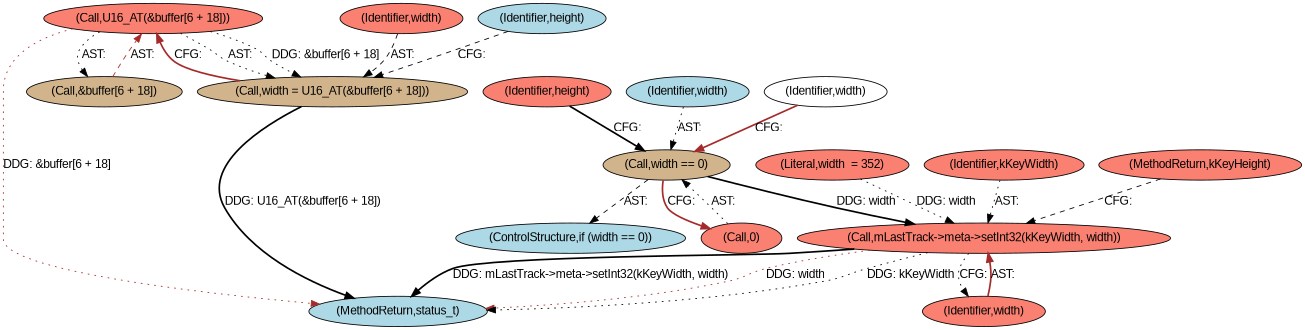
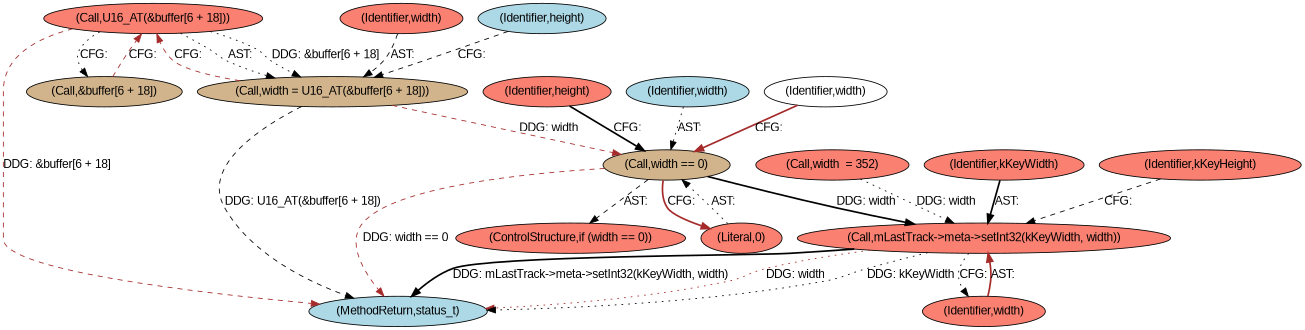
  digraph {
    fontname="Liberation Sans"
    node [fillcolor=salmon fontname="Liberation Sans" style=filled]
    edge [color=black fontname="Liberation Sans" style=dotted]
    n1 [label="(Call,U16_AT(&buffer[6 + 18]))"]
    n2 [fillcolor=tan label="(Call,width = U16_AT(&buffer[6 + 18]))"]
    n3 [fillcolor=lightblue label="(MethodReturn,status_t)"]
    n4 [fillcolor=tan label="(Call,&buffer[6 + 18])"]
    n5 [fillcolor=tan label="(Call,width == 0)"]
    n6 [label="(Call,mLastTrack->meta->setInt32(kKeyWidth, width))"]
-   n7 [fillcolor=lightblue label="(ControlStructure,if (width == 0))"]
-   n8 [label="(Call,0)"]
+   n7 [label="(ControlStructure,if (width == 0))"]
+   n8 [label="(Literal,0)"]
    n9 [label="(Identifier,width)"]
-   n10 [label="(Literal,width  = 352)"]
+   n10 [label="(Call,width  = 352)"]
    n11 [label="(Identifier,height)"]
    n12 [label="(Identifier,width)"]
    n13 [fillcolor=lightblue label="(Identifier,width)"]
    n14 [label="(Identifier,kKeyWidth)"]
    n15 [fillcolor=white label="(Identifier,width)"]
-   n16 [label="(MethodReturn,kKeyHeight)"]
+   n16 [label="(Identifier,kKeyHeight)"]
    n17 [fillcolor=lightblue label="(Identifier,height)"]
    n1 -> n2 [label="AST: "]
    n1 -> n2 [label="DDG: &buffer[6 + 18]"]
-   n1 -> n3 [color=brown label="DDG: &buffer[6 + 18]"]
-   n1 -> n4 [label="AST: "]
-   n2 -> n1 [color=brown label="CFG: " style=bold]
-   n2 -> n3 [label="DDG: U16_AT(&buffer[6 + 18])" style=bold]
-   n4 -> n1 [color=brown label="AST: " style=dashed]
+   n1 -> n3 [color=brown label="DDG: &buffer[6 + 18]" style=dashed]
+   n1 -> n4 [label="CFG: "]
+   n2 -> n1 [color=brown label="CFG: " style=dashed]
+   n2 -> n3 [label="DDG: U16_AT(&buffer[6 + 18])" style=dashed]
+   n2 -> n5 [color=brown label="DDG: width" style=dashed]
+   n4 -> n1 [color=brown label="CFG: " style=dashed]
+   n5 -> n3 [color=brown label="DDG: width == 0" style=dashed]
    n5 -> n6 [label="DDG: width" style=bold]
    n5 -> n7 [label="AST: " style=dashed]
    n5 -> n8 [color=brown label="CFG: " style=bold]
    n6 -> n3 [label="DDG: mLastTrack->meta->setInt32(kKeyWidth, width)" style=bold]
    n6 -> n3 [color=brown label="DDG: width"]
    n6 -> n3 [label="DDG: kKeyWidth"]
    n6 -> n9 [label="CFG: "]
    n8 -> n5 [label="AST: "]
    n9 -> n6 [color=brown label="AST: " style=bold]
    n10 -> n6 [label="DDG: width"]
    n11 -> n5 [label="CFG: " style=bold]
    n12 -> n2 [label="AST: " style=dashed]
    n13 -> n5 [label="AST: "]
-   n14 -> n6 [label="AST: "]
+   n14 -> n6 [label="AST: " style=bold]
    n15 -> n5 [color=brown label="CFG: " style=bold]
    n16 -> n6 [label="CFG: " style=dashed]
    n17 -> n2 [label="CFG: " style=dashed]
  }
